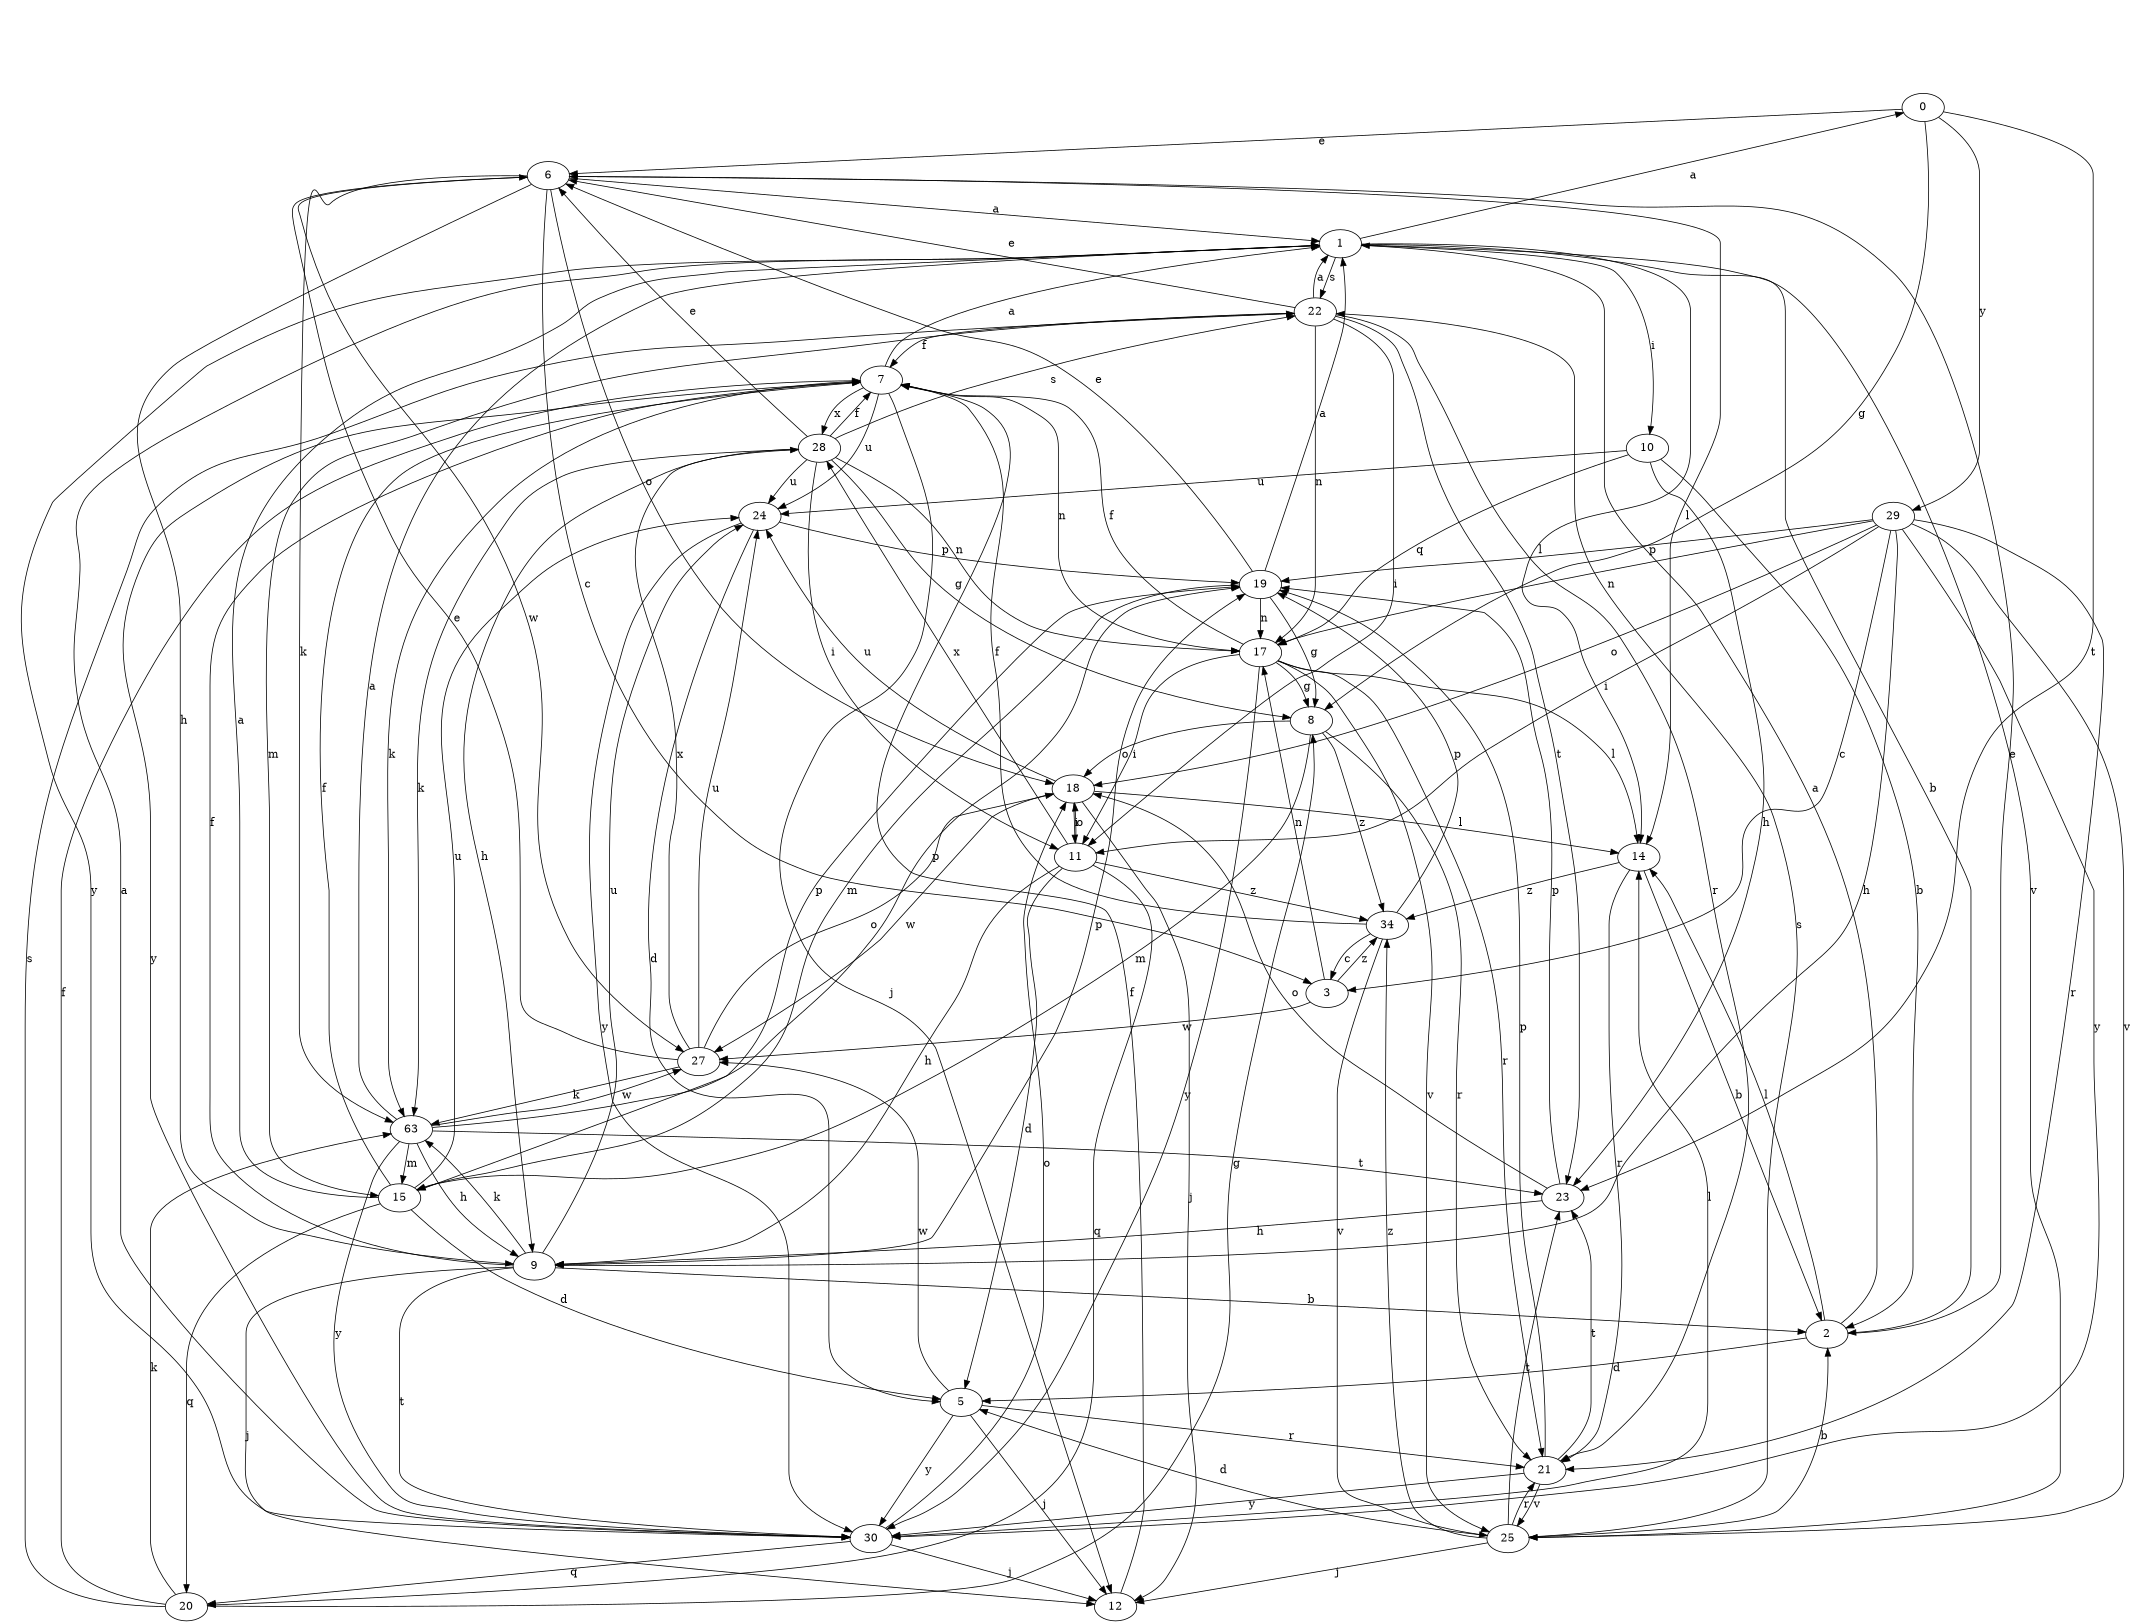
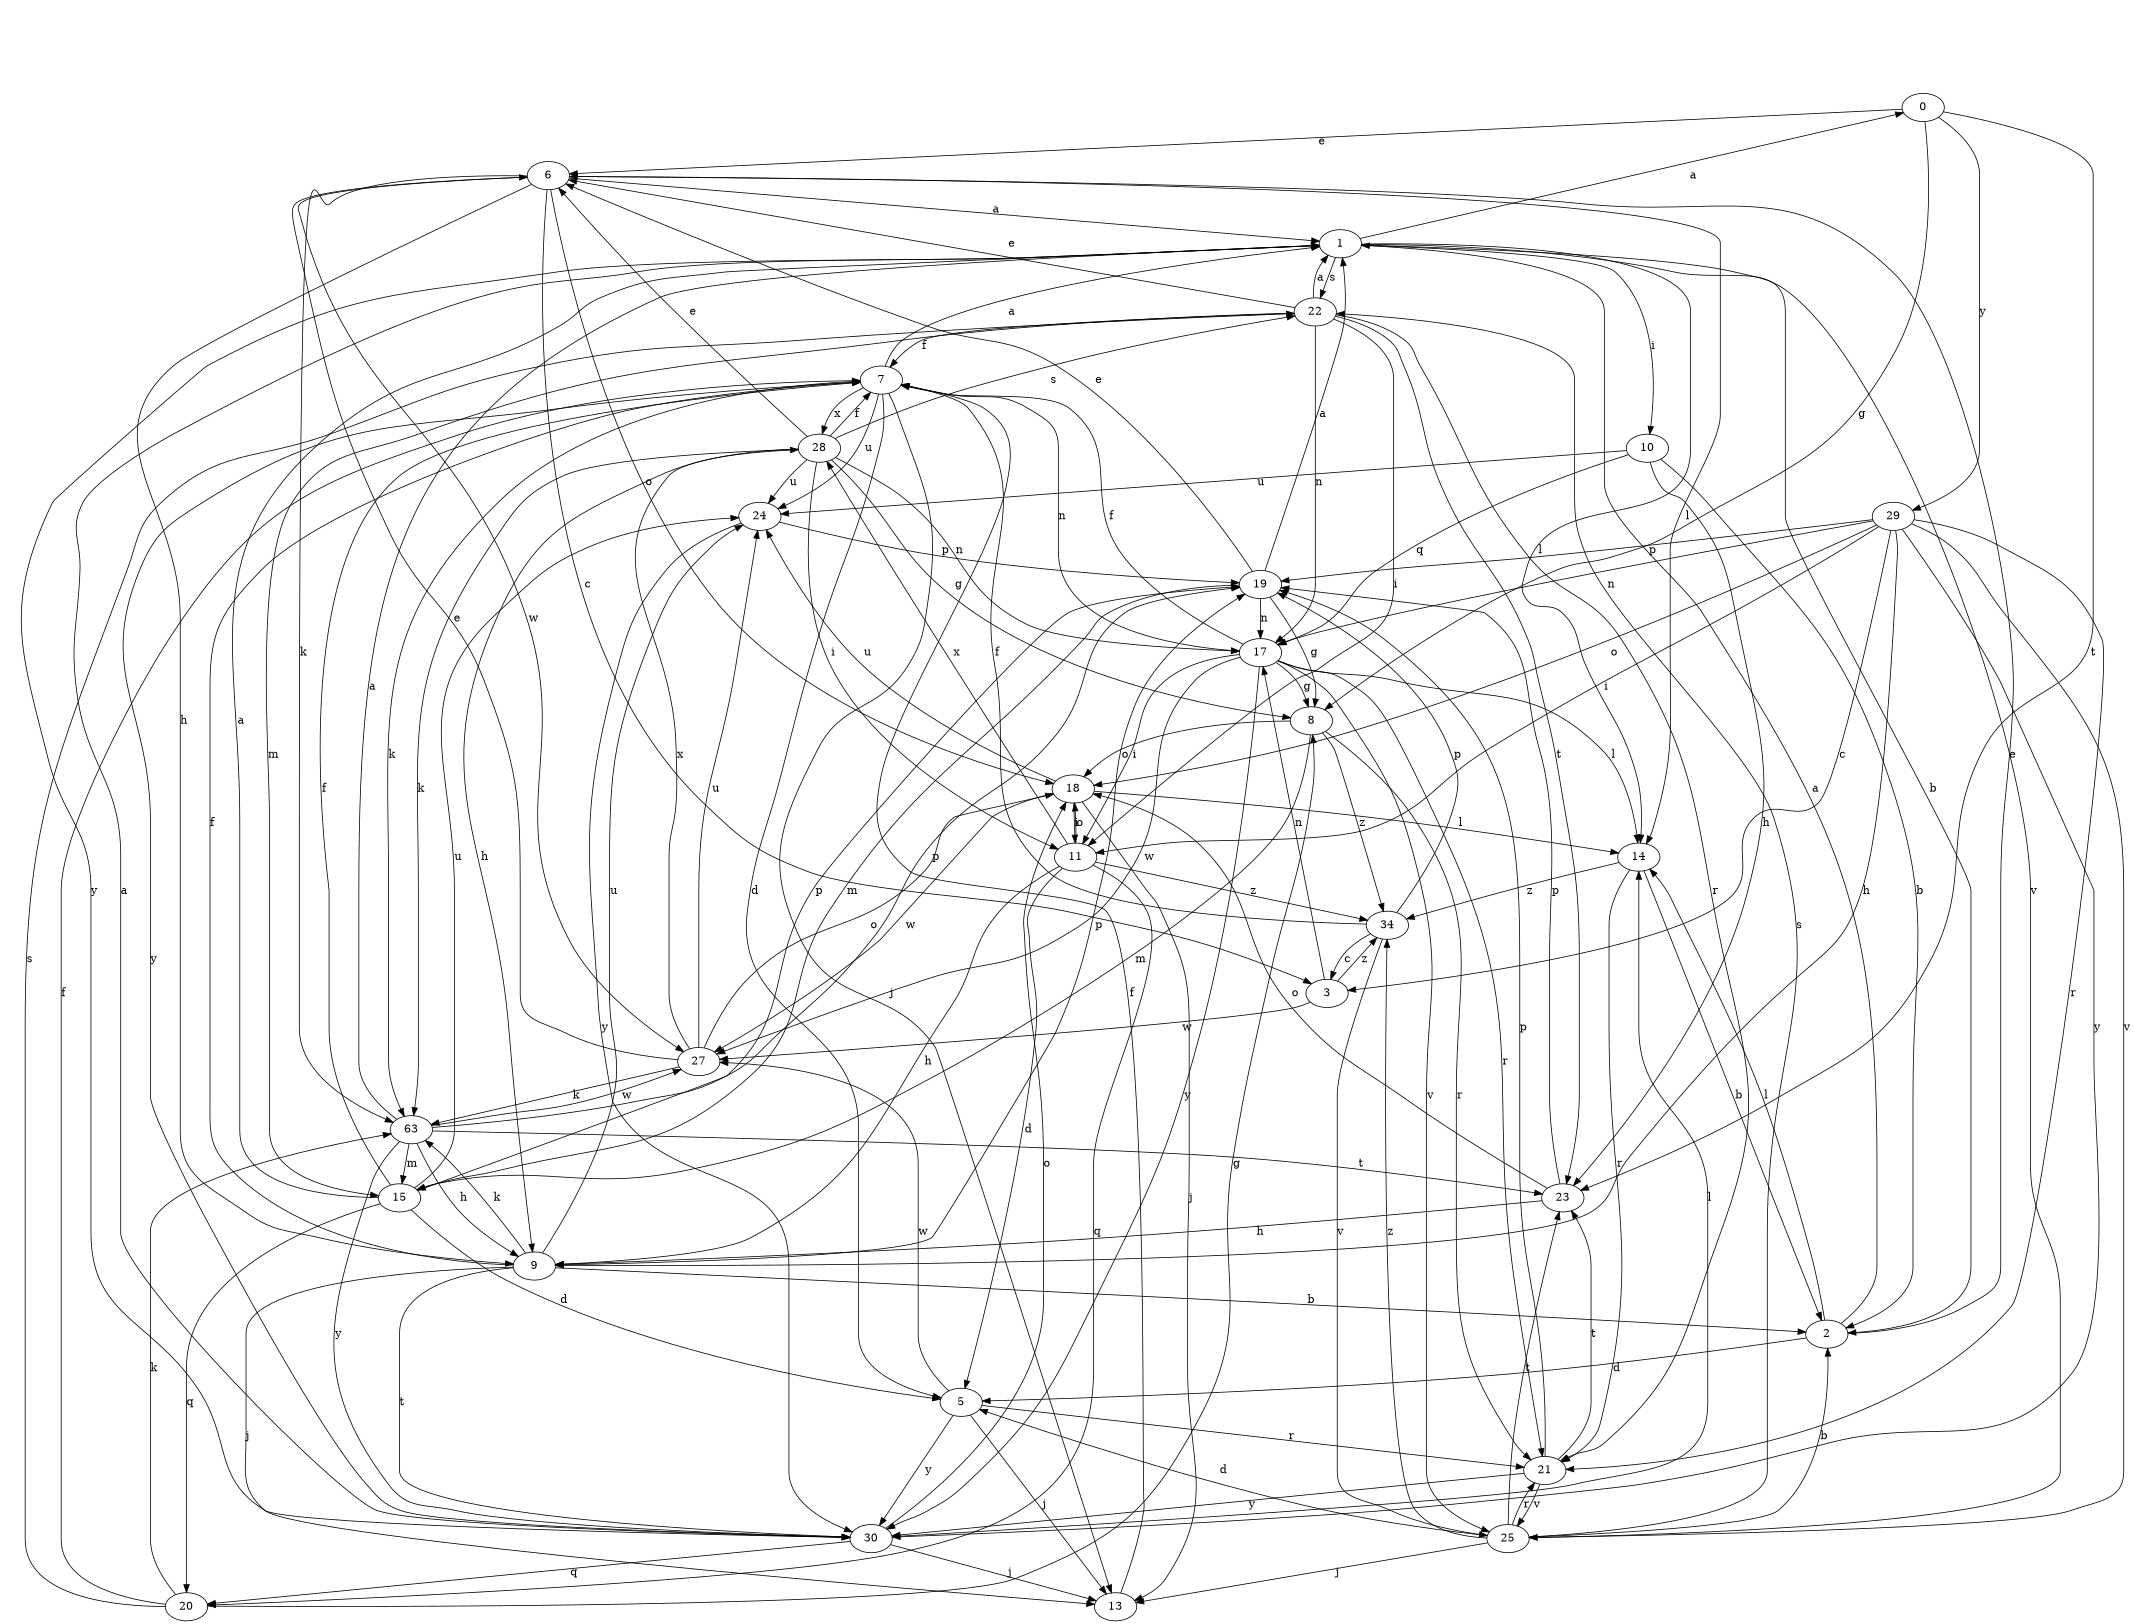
  strict digraph {
    0
    6
    8
    23
    29
    1
    14
    3
    27
    9
    n11 [label=63]
    18
    34
    21
    15
    19
    25
    30
    17
    11
    2
    10
    22
    5
    24
    7
-   12
+   12 [label=13]
    20
    28
    0 -> 6 [label=e]
    0 -> 8 [label=g]
    0 -> 23 [label=t]
    0 -> 29 [label=y]
    6 -> 1 [label=a]
    6 -> 14 [label=l]
    6 -> 3 [label=c]
    6 -> 27 [label=w]
    6 -> 9 [label=h]
    6 -> n11 [label=k]
    6 -> 18 [label=o]
    8 -> 18 [label=o]
    8 -> 34 [label=z]
    8 -> 21 [label=r]
    8 -> 15 [label=m]
    23 -> 9 [label=h]
    23 -> 18 [label=o]
    23 -> 19 [label=p]
    29 -> 3 [label=c]
    29 -> 9 [label=h]
    29 -> 18 [label=o]
    29 -> 21 [label=r]
    29 -> 19 [label=p]
    29 -> 25 [label=v]
    29 -> 30 [label=y]
    29 -> 17 [label=n]
    29 -> 11 [label=i]
    1 -> 0 [label=a]
    1 -> 14 [label=l]
    1 -> 25 [label=v]
    1 -> 30 [label=y]
    1 -> 2 [label=b]
    1 -> 10 [label=i]
    1 -> 22 [label=s]
    14 -> 34 [label=z]
    14 -> 21 [label=r]
    14 -> 2 [label=b]
    3 -> 27 [label=w]
    3 -> 34 [label=z]
    3 -> 17 [label=n]
    27 -> 6 [label=e]
    27 -> n11 [label=k]
    27 -> 18 [label=o]
    27 -> 24 [label=u]
    27 -> 28 [label=x]
    9 -> n11 [label=k]
    9 -> 19 [label=p]
    9 -> 30 [label=t]
    9 -> 2 [label=b]
    9 -> 24 [label=u]
    9 -> 7 [label=f]
    9 -> 12 [label=j]
    n11 -> 23 [label=t]
    n11 -> 1 [label=a]
    n11 -> 27 [label=w]
    n11 -> 9 [label=h]
    n11 -> 15 [label=m]
    n11 -> 19 [label=p]
    n11 -> 30 [label=y]
    18 -> 14 [label=l]
    18 -> 27 [label=w]
    18 -> 11 [label=i]
    18 -> 24 [label=u]
    18 -> 12 [label=j]
    34 -> 3 [label=c]
    34 -> 19 [label=p]
    34 -> 25 [label=v]
    34 -> 7 [label=f]
    21 -> 23 [label=t]
    21 -> 19 [label=p]
    21 -> 25 [label=v]
    21 -> 30 [label=y]
    15 -> 1 [label=a]
    15 -> 19 [label=p]
    15 -> 5 [label=d]
    15 -> 24 [label=u]
    15 -> 7 [label=f]
    15 -> 20 [label=q]
    19 -> 6 [label=e]
    19 -> 8 [label=g]
    19 -> 1 [label=a]
    19 -> 15 [label=m]
    19 -> 17 [label=n]
    25 -> 23 [label=t]
    25 -> 34 [label=z]
    25 -> 21 [label=r]
    25 -> 2 [label=b]
    25 -> 22 [label=s]
    25 -> 5 [label=d]
    25 -> 12 [label=j]
    30 -> 1 [label=a]
    30 -> 14 [label=l]
    30 -> 18 [label=o]
    30 -> 12 [label=j]
    30 -> 20 [label=q]
    17 -> 8 [label=g]
    17 -> 14 [label=l]
+   17 -> 27 [label=w]
    17 -> 21 [label=r]
    17 -> 25 [label=v]
    17 -> 30 [label=y]
    17 -> 11 [label=i]
    17 -> 7 [label=f]
    11 -> 9 [label=h]
    11 -> 18 [label=o]
    11 -> 34 [label=z]
    11 -> 5 [label=d]
    11 -> 20 [label=q]
    11 -> 28 [label=x]
    2 -> 6 [label=e]
    2 -> 1 [label=a]
    2 -> 14 [label=l]
    2 -> 5 [label=d]
    10 -> 23 [label=h]
    10 -> 17 [label=q]
    10 -> 2 [label=b]
    10 -> 24 [label=u]
    22 -> 6 [label=e]
    22 -> 23 [label=t]
    22 -> 1 [label=a]
    22 -> 21 [label=r]
    22 -> 15 [label=m]
    22 -> 17 [label=n]
    22 -> 11 [label=i]
    22 -> 7 [label=f]
    5 -> 27 [label=w]
    5 -> 21 [label=r]
    5 -> 30 [label=y]
    5 -> 12 [label=j]
    24 -> 19 [label=p]
    24 -> 30 [label=y]
    7 -> 1 [label=a]
    7 -> n11 [label=k]
    7 -> 30 [label=y]
    7 -> 17 [label=n]
-   24 -> 5 [label=d]
+   7 -> 5 [label=d]
    7 -> 24 [label=u]
    7 -> 12 [label=j]
    7 -> 28 [label=x]
    12 -> 7 [label=f]
    20 -> 8 [label=g]
    20 -> n11 [label=k]
    20 -> 22 [label=s]
    20 -> 7 [label=f]
    28 -> 6 [label=e]
    28 -> 8 [label=g]
    28 -> 9 [label=h]
    28 -> n11 [label=k]
    28 -> 17 [label=n]
    28 -> 11 [label=i]
    28 -> 22 [label=s]
    28 -> 24 [label=u]
    28 -> 7 [label=f]
  }
